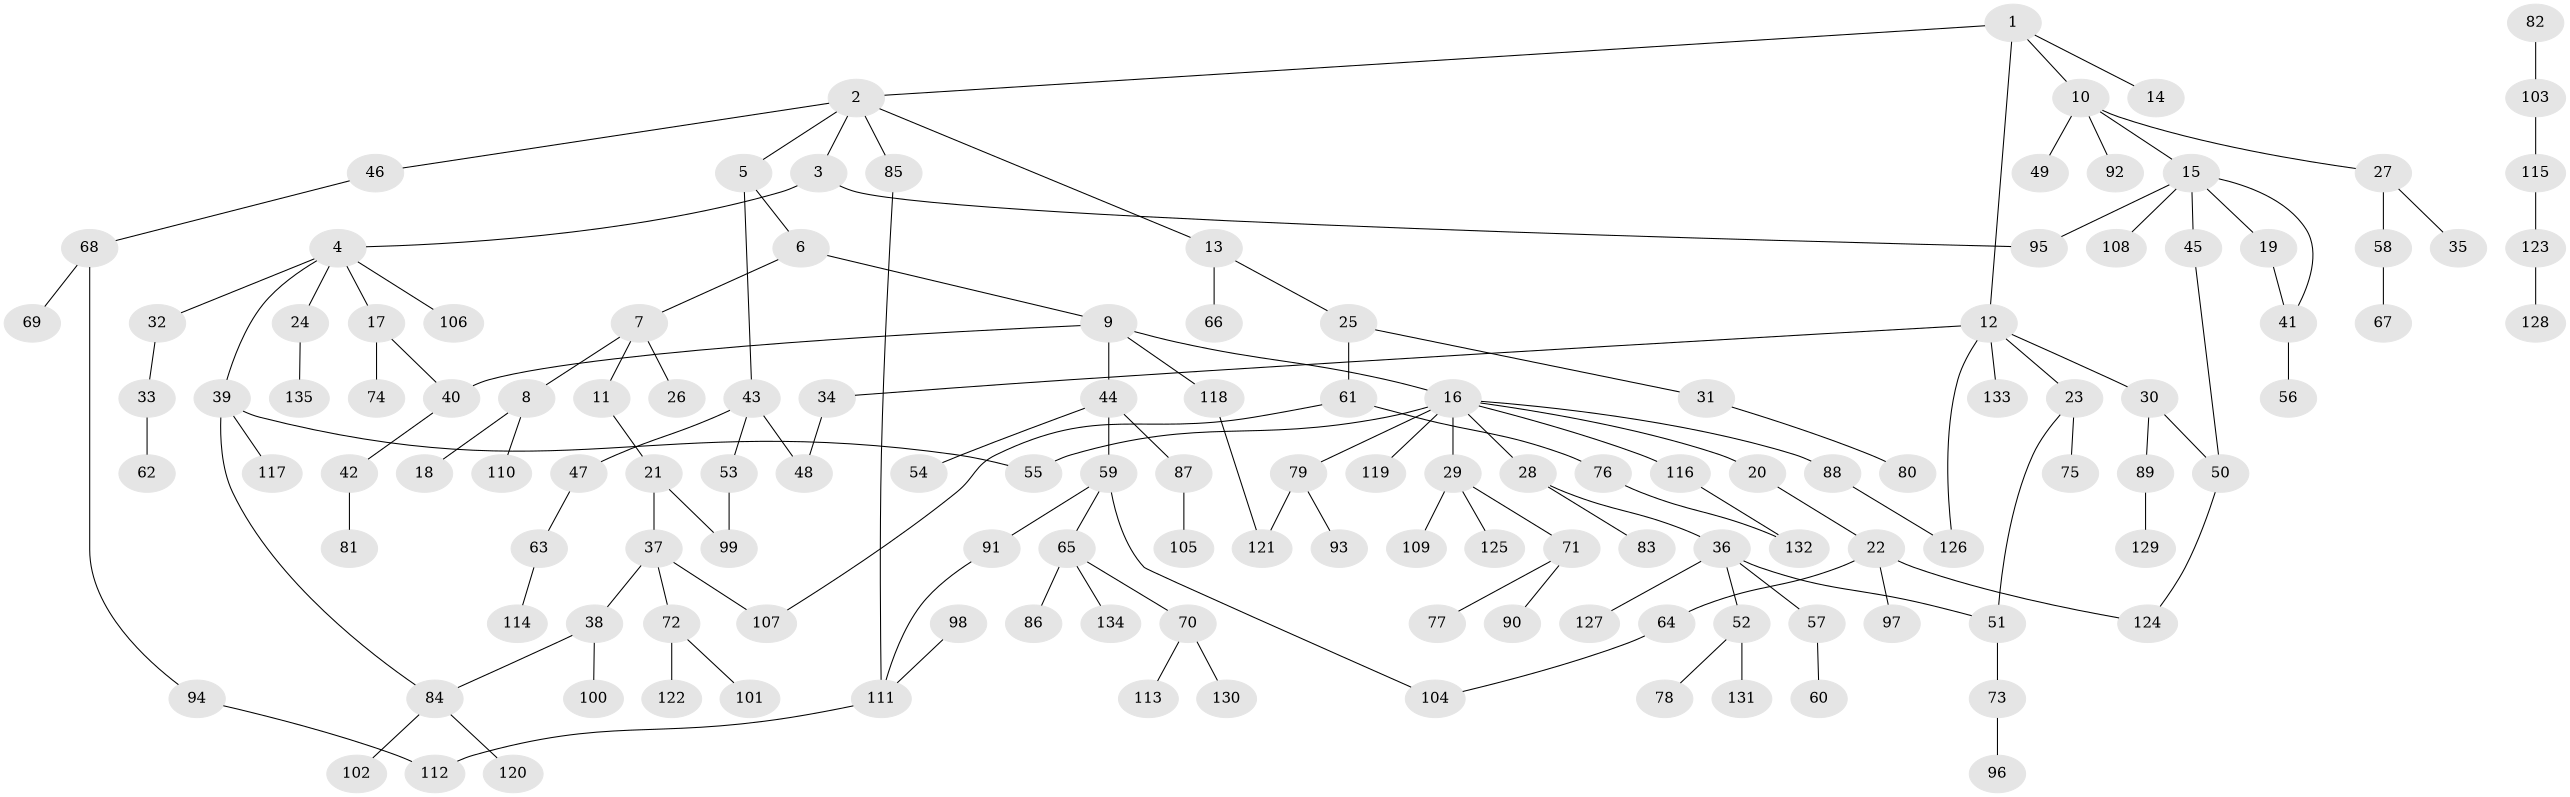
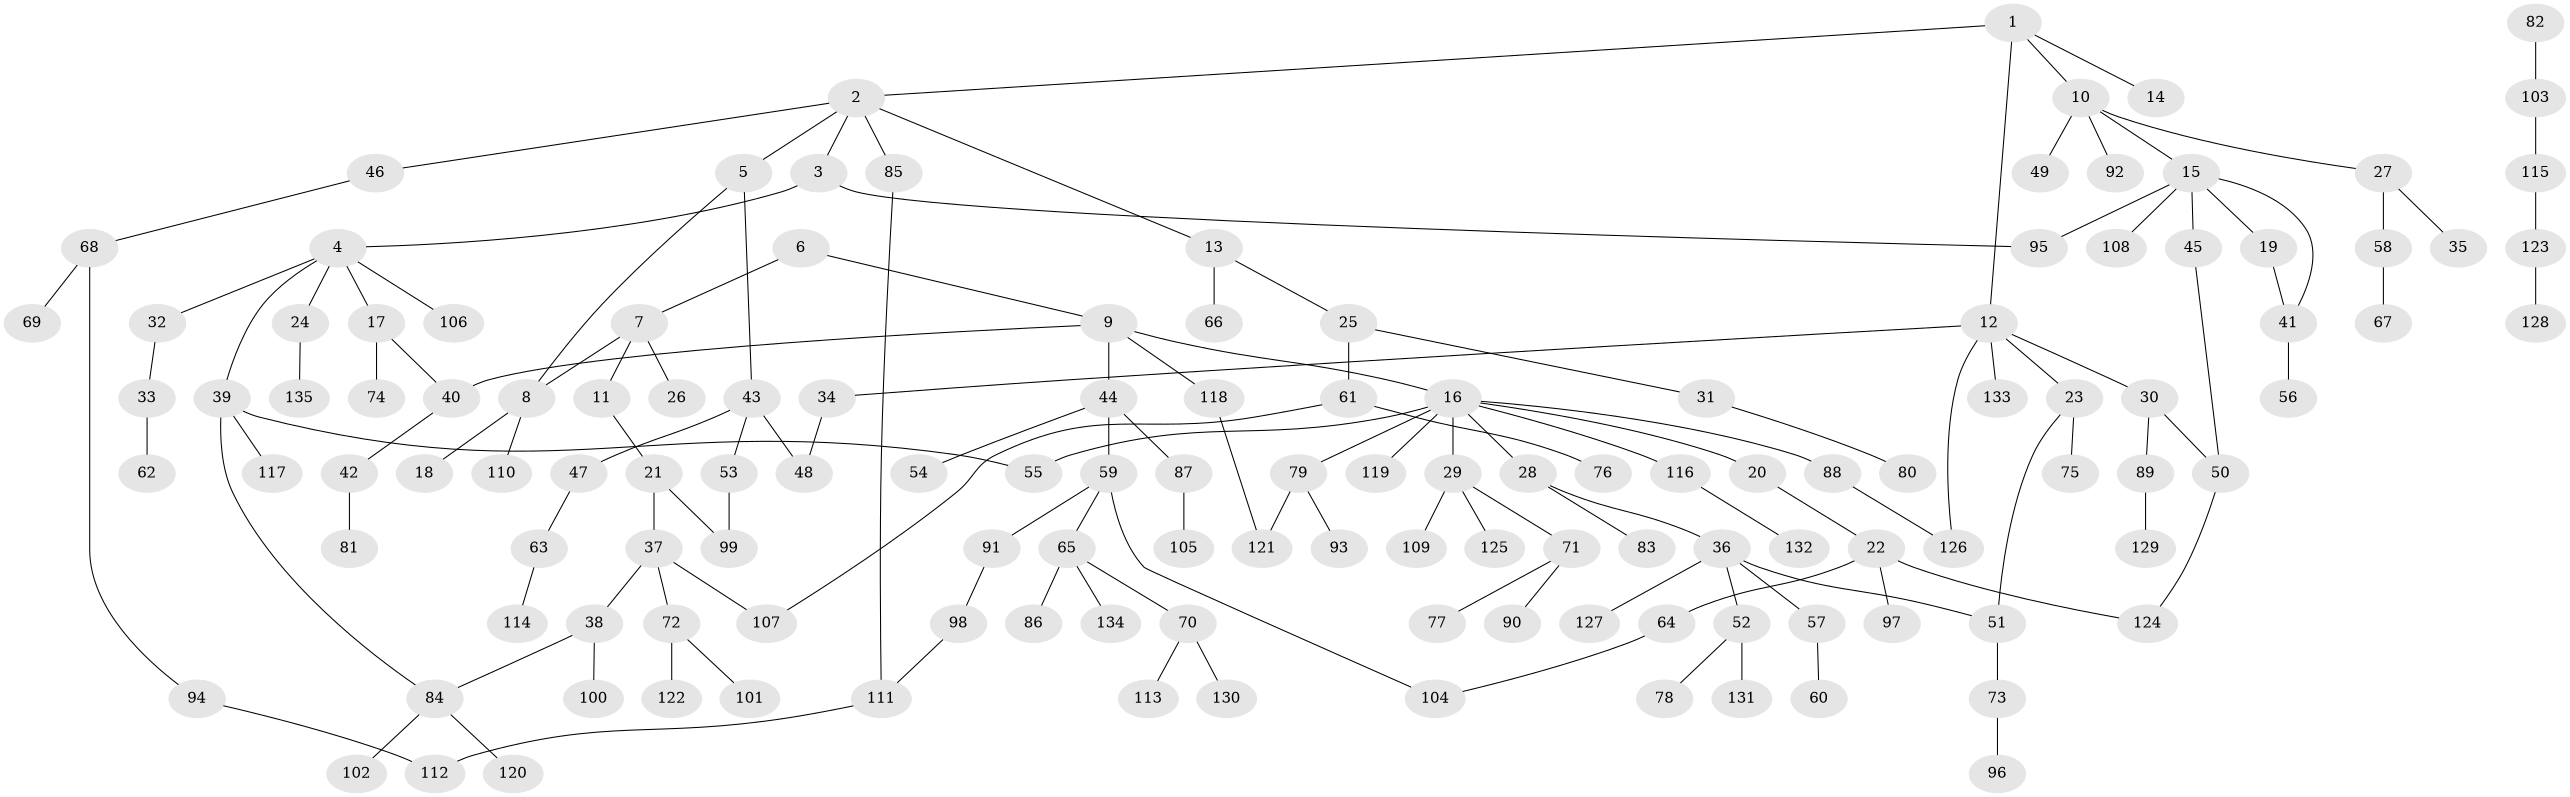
  graph {
    node [color=gray90 style=filled]
    1
    2
    10
    12
    14
    3
    5
    13
    46
    85
    15
    27
    49
    92
    23
    30
    34
    126
    133
    4
    95
    6
    43
    25
    66
    68
    111
    17
    24
    32
    39
    106
    40
    74
    135
    33
    55
    84
    117
    7
    9
    48
    47
    53
    8
    11
    26
    16
    44
    118
    18
    110
    21
    20
    28
    29
    79
    88
    116
    119
    42
    54
    59
    87
    121
    19
    41
    45
    108
    35
    58
    37
    99
    51
    75
    50
    89
    31
    61
    56
    22
    36
    83
    71
    109
    125
    93
    132
    64
    97
    124
    38
    72
    107
    104
    73
    80
    76
    67
    52
    57
    127
    77
    90
    129
    62
    78
    131
    60
    100
    101
    122
    102
    120
    81
    63
    65
    91
    105
    69
    94
    114
    96
    70
    86
    134
    98
    113
    130
    112
    82
    103
    115
    123
    128
    1 -- 2
    1 -- 10
    1 -- 12
    1 -- 14
    2 -- 3
    2 -- 5
    2 -- 13
    2 -- 46
    2 -- 85
    10 -- 15
    10 -- 27
    10 -- 49
    10 -- 92
    12 -- 23
    12 -- 30
    12 -- 34
    12 -- 126
    12 -- 133
    3 -- 4
    3 -- 95
-   5 -- 6
+   5 -- 8
    5 -- 43
    13 -- 25
    13 -- 66
    46 -- 68
    85 -- 111
    15 -- 95
    15 -- 19
    15 -- 41
    15 -- 45
    15 -- 108
    27 -- 35
    27 -- 58
    23 -- 51
    23 -- 75
    30 -- 50
    30 -- 89
    34 -- 48
    4 -- 17
    4 -- 24
    4 -- 32
    4 -- 39
    4 -- 106
    6 -- 7
    6 -- 9
    43 -- 48
    43 -- 47
    43 -- 53
    25 -- 31
    25 -- 61
    68 -- 69
    68 -- 94
    111 -- 112
    17 -- 40
    17 -- 74
    24 -- 135
    32 -- 33
    39 -- 55
    39 -- 84
    39 -- 117
    40 -- 42
    33 -- 62
    84 -- 102
    84 -- 120
    7 -- 8
    7 -- 11
    7 -- 26
    9 -- 40
    9 -- 16
    9 -- 44
    9 -- 118
    47 -- 63
    53 -- 99
    8 -- 18
    8 -- 110
    11 -- 21
    16 -- 55
    16 -- 20
    16 -- 28
    16 -- 29
    16 -- 79
    16 -- 88
    16 -- 116
    16 -- 119
    44 -- 54
    44 -- 59
    44 -- 87
    118 -- 121
    21 -- 37
    21 -- 99
    20 -- 22
    28 -- 36
    28 -- 83
    29 -- 71
    29 -- 109
    29 -- 125
    79 -- 121
    79 -- 93
    88 -- 126
    116 -- 132
    42 -- 81
    59 -- 104
    59 -- 65
    59 -- 91
    87 -- 105
    19 -- 41
    41 -- 56
    45 -- 50
    58 -- 67
    37 -- 38
    37 -- 72
    37 -- 107
    51 -- 73
    50 -- 124
    89 -- 129
    31 -- 80
    61 -- 107
    61 -- 76
    22 -- 64
    22 -- 97
    22 -- 124
    36 -- 51
    36 -- 52
    36 -- 57
    36 -- 127
    71 -- 77
    71 -- 90
    64 -- 104
    38 -- 84
    38 -- 100
    72 -- 101
    72 -- 122
    73 -- 96
-   76 -- 132
    52 -- 78
    52 -- 131
    57 -- 60
    63 -- 114
    65 -- 70
    65 -- 86
    65 -- 134
-   91 -- 111
+   91 -- 98
    94 -- 112
    70 -- 113
    70 -- 130
    98 -- 111
    82 -- 103
    103 -- 115
    115 -- 123
    123 -- 128
  }
